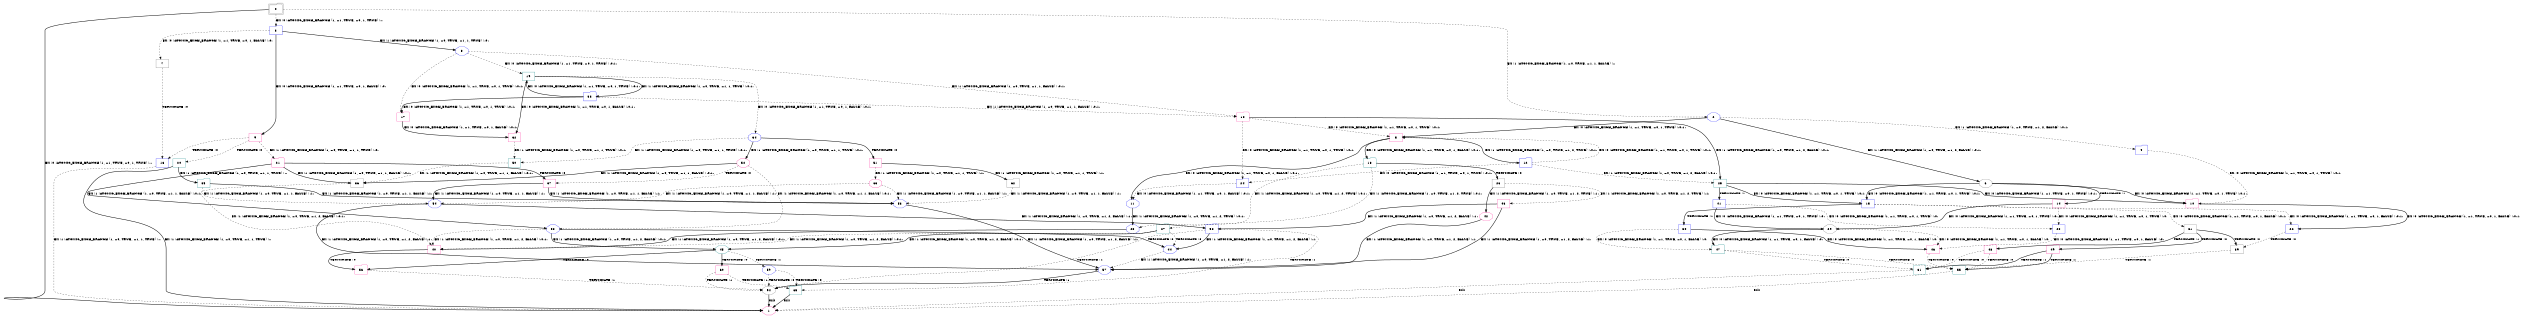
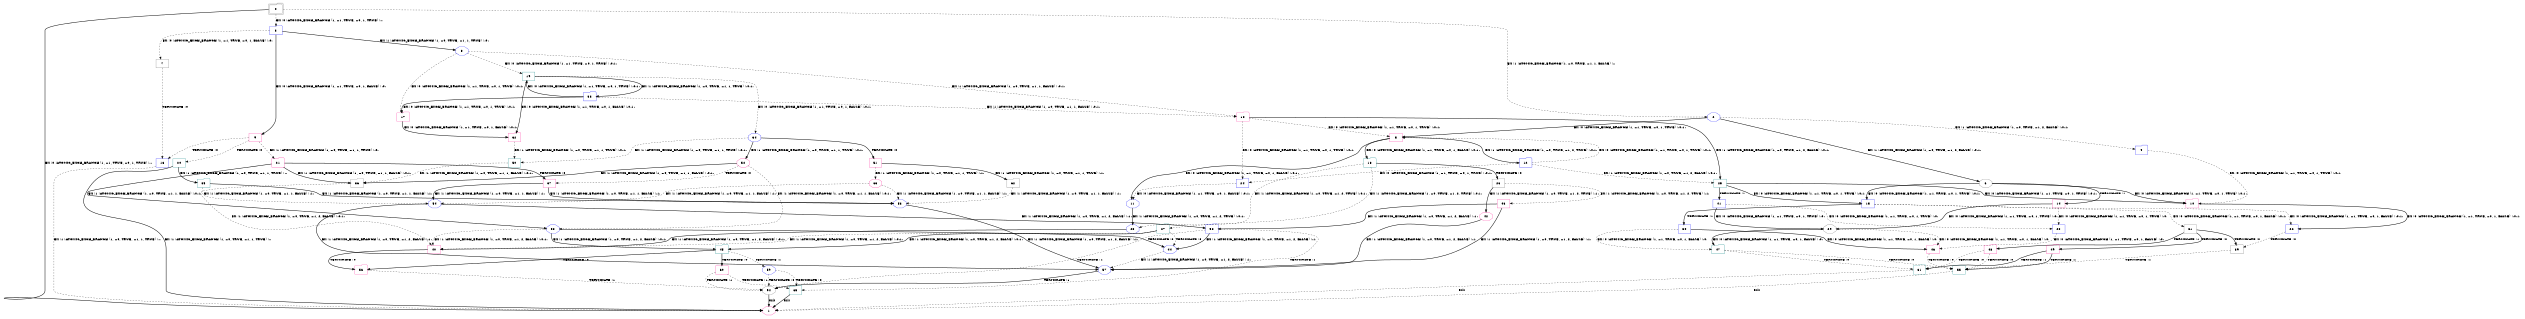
  digraph {
    node [color=blue shape=folder]
    edge [style=bold]
    0 [color=gray40 peripheries=2]
    1 [color=deeppink shape=octagon]
    2 [shape=octagon]
    3
    4
    5 [color=deeppink shape=box]
    6 [color=gray40 shape=octagon]
    7 [color=gray40 shape=box]
    8 [shape=octagon]
    9 [color=deeppink shape=box]
    10 [color=deeppink]
    11 [shape=octagon]
    12
    13 [color=teal]
    14 [color=deeppink shape=box]
    15 [shape=box]
    16 [shape=box]
    17 [color=deeppink]
    18 [color=deeppink]
    19 [color=teal shape=box]
    20 [color=teal shape=box]
    21 [color=deeppink]
    22 [shape=box]
    23 [shape=octagon]
    24
    25 [color=teal shape=box]
    26 [color=gray40]
    27 [color=teal]
    28 [shape=box]
    29 [color=gray40 shape=octagon]
    30 [shape=box]
    31 [color=gray40 shape=box]
    32 [color=deeppink]
    33
    34 [shape=octagon]
    35 [color=teal]
    36 [color=gray40]
    37 [color=deeppink shape=box]
    38 [shape=octagon]
    39 [color=gray40]
    40 [color=deeppink shape=box]
    41 [shape=box]
    42 [color=deeppink shape=octagon]
    43 [color=deeppink shape=box]
    44 [shape=octagon]
-   45 [color=teal shape=octagon]
+   45 [color=teal]
    46 [color=deeppink]
    47 [color=teal]
    48 [color=deeppink]
    49 [color=deeppink]
    50 [color=teal shape=box]
    51 [color=deeppink shape=box]
    52 [color=deeppink shape=octagon]
    53 [shape=octagon]
    54 [shape=octagon]
    55 [color=teal shape=box]
    56 [color=deeppink]
    57 [shape=octagon]
    58
    59 [shape=octagon]
    60 [color=deeppink shape=box]
    61 [color=teal]
    62 [color=gray40]
    63 [color=deeppink shape=octagon]
    n65 [color=gray40 label=94 shape=octagon]
    65 [color=teal]
    0 -> 1 [label="EX !0 !ATOMIC_EXCH_BRANCH (1, +1, TRUE, +0, 1, TRUE) !::"]
    0 -> 2 [label="EX !1 !ATOMIC_EXCH_BRANCH (1, +0, TRUE, +1, 1, FALSE) !::" style=dashed]
    0 -> 3 [label="EX !0 !ATOMIC_EXCH_BRANCH (1, +1, TRUE, +0, 1, TRUE) !::" style=dashed]
    2 -> 4 [label="EX !1 !ATOMIC_EXCH_BRANCH (1, +0, TRUE, +1, 2, FALSE) !:0:1:" style=dashed]
    2 -> 5 [label="EX !0 !ATOMIC_EXCH_BRANCH (1, +1, TRUE, +0, 1, TRUE) !:0:1:"]
    2 -> 6 [label="EX !1 !ATOMIC_EXCH_BRANCH (1, +0, TRUE, +1, 2, FALSE) !:0:1:"]
    3 -> 7 [label="EX !0 !ATOMIC_EXCH_BRANCH (1, +1, TRUE, +0, 1, FALSE) !:0:" style=dashed]
    3 -> 8 [label="EX !1 !ATOMIC_EXCH_BRANCH (1, +0, TRUE, +1, 1, TRUE) !:0:"]
    3 -> 9 [label="EX !0 !ATOMIC_EXCH_BRANCH (1, +1, TRUE, +0, 1, FALSE) !:0:"]
    4 -> 10 [label="EX !0 !ATOMIC_EXCH_BRANCH (1, +1, TRUE, +0, 1, TRUE) !:0:1:" style=dashed]
    5 -> 11 [label="EX !0 !ATOMIC_EXCH_BRANCH (1, +1, TRUE, +0, 1, FALSE) !:0:1:"]
    5 -> 12 [label="EX !1 !ATOMIC_EXCH_BRANCH (1, +0, TRUE, +1, 2, TRUE) !:0:1:"]
    5 -> 13 [label="EX !0 !ATOMIC_EXCH_BRANCH (1, +1, TRUE, +0, 1, FALSE) !:0:1:"]
    6 -> 10 [label="EX !0 !ATOMIC_EXCH_BRANCH (1, +1, TRUE, +0, 1, TRUE) !:0:1:"]
    6 -> 14 [label="TERMINATE !1"]
    6 -> 15 [label="EX !0 !ATOMIC_EXCH_BRANCH (1, +1, TRUE, +0, 1, TRUE) !:0:1:"]
    7 -> 16 [label="TERMINATE !0" style=dashed]
    8 -> 17 [label="EX !0 !ATOMIC_EXCH_BRANCH (1, +1, TRUE, +0, 1, TRUE) !:0:1:" style=dashed]
    8 -> 18 [label="EX !1 !ATOMIC_EXCH_BRANCH (1, +0, TRUE, +1, 1, FALSE) !:0:1:" style=dashed]
    8 -> 19 [label="EX !0 !ATOMIC_EXCH_BRANCH (1, +1, TRUE, +0, 1, TRUE) !:0:1:" style=dashed]
    9 -> 16 [label="TERMINATE !0" style=dashed]
    9 -> 20 [label="TERMINATE !0" style=dashed]
    9 -> 21 [label="EX !1 !ATOMIC_EXCH_BRANCH (1, +0, TRUE, +1, 1, TRUE) !:0:" style=dashed]
    10 -> 22 [label="EX !0 !ATOMIC_EXCH_BRANCH (1, +1, TRUE, +0, 1, FALSE) !:0:1:"]
    11 -> 23 [label="EX !1 !ATOMIC_EXCH_BRANCH (1, +0, TRUE, +1, 2, TRUE) !:0:1:"]
    12 -> 5 [label="EX !0 !ATOMIC_EXCH_BRANCH (1, +1, TRUE, +0, 1, TRUE) !:0:1:" style=dashed]
    12 -> 24 [label="EX !0 !ATOMIC_EXCH_BRANCH (1, +1, TRUE, +0, 1, TRUE) !:0:1:" style=dashed]
    12 -> 25 [label="EX !1 !ATOMIC_EXCH_BRANCH (1, +0, TRUE, +1, 2, FALSE) !:0:1:" style=dashed]
    13 -> 23 [label="EX !1 !ATOMIC_EXCH_BRANCH (1, +0, TRUE, +1, 2, TRUE) !:0:1:" style=dashed]
    13 -> 26 [label="TERMINATE !0"]
    13 -> 27 [label="EX !1 !ATOMIC_EXCH_BRANCH (1, +0, TRUE, +1, 2, TRUE) !:0:1:" style=dashed]
    14 -> 28 [label="EX !0 !ATOMIC_EXCH_BRANCH (1, +1, TRUE, +0, 1, TRUE) !:0:" style=dashed]
    14 -> 29 [label="EX !0 !ATOMIC_EXCH_BRANCH (1, +1, TRUE, +0, 1, TRUE) !:0:"]
    15 -> 22 [label="EX !0 !ATOMIC_EXCH_BRANCH (1, +1, TRUE, +0, 1, FALSE) !:0:1:" style=dashed]
    15 -> 30 [label="TERMINATE !1"]
    15 -> 31 [label="EX !0 !ATOMIC_EXCH_BRANCH (1, +1, TRUE, +0, 1, FALSE) !:0:1:" style=dashed]
    16 -> 1 [label="EX !1 !ATOMIC_EXCH_BRANCH (1, +0, TRUE, +1, 1, TRUE) !::" style=dashed]
    17 -> 32 [label="EX !0 !ATOMIC_EXCH_BRANCH (1, +1, TRUE, +0, 1, FALSE) !:0:1:"]
    18 -> 5 [label="EX !0 !ATOMIC_EXCH_BRANCH (1, +1, TRUE, +0, 1, TRUE) !:0:1:" style=dashed]
    18 -> 24 [label="EX !0 !ATOMIC_EXCH_BRANCH (1, +1, TRUE, +0, 1, TRUE) !:0:1:" style=dashed]
    18 -> 25 [label="EX !1 !ATOMIC_EXCH_BRANCH (1, +0, TRUE, +1, 2, FALSE) !:0:1:"]
    19 -> 32 [label="EX !0 !ATOMIC_EXCH_BRANCH (1, +1, TRUE, +0, 1, FALSE) !:0:1:"]
    19 -> 33 [label="EX !1 !ATOMIC_EXCH_BRANCH (1, +0, TRUE, +1, 1, TRUE) !:0:1:"]
    19 -> 34 [label="EX !0 !ATOMIC_EXCH_BRANCH (1, +1, TRUE, +0, 1, FALSE) !:0:1:" style=dashed]
    20 -> 1 [label="EX !1 !ATOMIC_EXCH_BRANCH (1, +0, TRUE, +1, 1, TRUE) !::"]
    20 -> 35 [label="EX !1 !ATOMIC_EXCH_BRANCH (1, +0, TRUE, +1, 1, TRUE) !::"]
    21 -> 36 [label="EX !1 !ATOMIC_EXCH_BRANCH (1, +0, TRUE, +1, 1, FALSE) !:0:1:"]
    21 -> 37 [label="TERMINATE !0"]
    21 -> 38 [label="EX !1 !ATOMIC_EXCH_BRANCH (1, +0, TRUE, +1, 1, FALSE) !:0:1:"]
    22 -> 39 [label="TERMINATE !0" style=dashed]
    23 -> 40 [label="EX !1 !ATOMIC_EXCH_BRANCH (1, +0, TRUE, +1, 2, FALSE) !:0:1:"]
    24 -> 11 [label="EX !0 !ATOMIC_EXCH_BRANCH (1, +1, TRUE, +0, 1, FALSE) !:0:1:" style=dashed]
    25 -> 10 [label="EX !0 !ATOMIC_EXCH_BRANCH (1, +1, TRUE, +0, 1, TRUE) !:0:1:"]
    25 -> 15 [label="EX !0 !ATOMIC_EXCH_BRANCH (1, +1, TRUE, +0, 1, TRUE) !:0:1:"]
    25 -> 41 [label="TERMINATE !1"]
    26 -> 42 [label="EX !1 !ATOMIC_EXCH_BRANCH (1, +0, TRUE, +1, 2, TRUE) !:1:"]
    26 -> 43 [label="EX !1 !ATOMIC_EXCH_BRANCH (1, +0, TRUE, +1, 2, TRUE) !:1:" style=dashed]
    27 -> 40 [label="EX !1 !ATOMIC_EXCH_BRANCH (1, +0, TRUE, +1, 2, FALSE) !:0:1:" style=dashed]
    27 -> 44 [label="TERMINATE !0" style=dashed]
    27 -> 45 [label="EX !1 !ATOMIC_EXCH_BRANCH (1, +0, TRUE, +1, 2, FALSE) !:0:1:"]
    28 -> 46 [label="EX !0 !ATOMIC_EXCH_BRANCH (1, +1, TRUE, +0, 1, FALSE) !:0:" style=dashed]
    29 -> 46 [label="EX !0 !ATOMIC_EXCH_BRANCH (1, +1, TRUE, +0, 1, FALSE) !:0:" style=dashed]
    29 -> 47 [label="EX !0 !ATOMIC_EXCH_BRANCH (1, +1, TRUE, +0, 1, FALSE) !:0:"]
    30 -> 46 [label="EX !0 !ATOMIC_EXCH_BRANCH (1, +1, TRUE, +0, 1, FALSE) !:0:"]
    30 -> 47 [label="EX !0 !ATOMIC_EXCH_BRANCH (1, +1, TRUE, +0, 1, FALSE) !:0:" style=dashed]
    31 -> 39 [label="TERMINATE !0"]
    31 -> 48 [label="TERMINATE !1"]
    31 -> 49 [label="TERMINATE !0"]
    32 -> 50 [label="EX !1 !ATOMIC_EXCH_BRANCH (1, +0, TRUE, +1, 1, TRUE) !:0:1:" style=dashed]
    33 -> 17 [label="EX !0 !ATOMIC_EXCH_BRANCH (1, +1, TRUE, +0, 1, TRUE) !:0:1:"]
    33 -> 18 [label="EX !1 !ATOMIC_EXCH_BRANCH (1, +0, TRUE, +1, 1, FALSE) !:0:1:" style=dashed]
    33 -> 19 [label="EX !0 !ATOMIC_EXCH_BRANCH (1, +1, TRUE, +0, 1, TRUE) !:0:1:"]
    34 -> 50 [label="EX !1 !ATOMIC_EXCH_BRANCH (1, +0, TRUE, +1, 1, TRUE) !:0:1:" style=dashed]
    34 -> 51 [label="TERMINATE !0"]
    34 -> 52 [label="EX !1 !ATOMIC_EXCH_BRANCH (1, +0, TRUE, +1, 1, TRUE) !:0:1:"]
    35 -> 53 [label="EX !1 !ATOMIC_EXCH_BRANCH (1, +0, TRUE, +1, 1, FALSE) !:1:"]
    35 -> 54 [label="EX !1 !ATOMIC_EXCH_BRANCH (1, +0, TRUE, +1, 1, FALSE) !:1:" style=dashed]
    36 -> 40 [label="EX !1 !ATOMIC_EXCH_BRANCH (1, +0, TRUE, +1, 2, FALSE) !:0:1:" style=dashed]
    37 -> 53 [label="EX !1 !ATOMIC_EXCH_BRANCH (1, +0, TRUE, +1, 1, FALSE) !:1:"]
    37 -> 54 [label="EX !1 !ATOMIC_EXCH_BRANCH (1, +0, TRUE, +1, 1, FALSE) !:1:"]
    38 -> 40 [label="EX !1 !ATOMIC_EXCH_BRANCH (1, +0, TRUE, +1, 2, FALSE) !:0:1:" style=dashed]
    38 -> 44 [label="TERMINATE !0"]
    38 -> 45 [label="EX !1 !ATOMIC_EXCH_BRANCH (1, +0, TRUE, +1, 2, FALSE) !:0:1:"]
    39 -> 55 [label="TERMINATE !1" style=dashed]
    40 -> 56 [label="TERMINATE !0"]
    41 -> 28 [label="EX !0 !ATOMIC_EXCH_BRANCH (1, +1, TRUE, +0, 1, TRUE) !:0:" style=dashed]
    41 -> 29 [label="EX !0 !ATOMIC_EXCH_BRANCH (1, +1, TRUE, +0, 1, TRUE) !:0:"]
    42 -> 57 [label="EX !1 !ATOMIC_EXCH_BRANCH (1, +0, TRUE, +1, 2, FALSE) !:1:"]
    43 -> 57 [label="EX !1 !ATOMIC_EXCH_BRANCH (1, +0, TRUE, +1, 2, FALSE) !:1:"]
    43 -> 58 [label="EX !1 !ATOMIC_EXCH_BRANCH (1, +0, TRUE, +1, 2, FALSE) !:1:"]
    44 -> 57 [label="EX !1 !ATOMIC_EXCH_BRANCH (1, +0, TRUE, +1, 2, FALSE) !:1:" style=dashed]
    45 -> 56 [label="TERMINATE !0"]
    45 -> 59 [label="TERMINATE !1" style=dashed]
    45 -> 60 [label="TERMINATE !0"]
    46 -> 55 [label="TERMINATE !0" style=dashed]
    47 -> 55 [label="TERMINATE !0" style=dashed]
    47 -> 61 [label="TERMINATE !0" style=dashed]
    48 -> 55 [label="TERMINATE !0" style=dashed]
    48 -> 61 [label="TERMINATE !0" style=dashed]
    49 -> 55 [label="TERMINATE !1"]
    49 -> 61 [label="TERMINATE !1"]
    50 -> 36 [label="EX !1 !ATOMIC_EXCH_BRANCH (1, +0, TRUE, +1, 1, FALSE) !:0:1:" style=dashed]
    51 -> 62 [label="EX !1 !ATOMIC_EXCH_BRANCH (1, +0, TRUE, +1, 1, TRUE) !:1:"]
    51 -> 63 [label="EX !1 !ATOMIC_EXCH_BRANCH (1, +0, TRUE, +1, 1, TRUE) !:1:" style=dashed]
    52 -> 36 [label="EX !1 !ATOMIC_EXCH_BRANCH (1, +0, TRUE, +1, 1, FALSE) !:0:1:"]
    52 -> 37 [label="TERMINATE !0" style=dashed]
    52 -> 38 [label="EX !1 !ATOMIC_EXCH_BRANCH (1, +0, TRUE, +1, 1, FALSE) !:0:1:" style=dashed]
    53 -> 57 [label="EX !1 !ATOMIC_EXCH_BRANCH (1, +0, TRUE, +1, 2, FALSE) !:1:"]
    54 -> 57 [label="EX !1 !ATOMIC_EXCH_BRANCH (1, +0, TRUE, +1, 2, FALSE) !:1:"]
    54 -> 58 [label="EX !1 !ATOMIC_EXCH_BRANCH (1, +0, TRUE, +1, 2, FALSE) !:1:"]
    55 -> 1 [label=exit style=dashed]
    56 -> n65 [label="TERMINATE !1" style=dashed]
    57 -> n65 [label="TERMINATE !1"]
    58 -> 44 [label="EX !1 !ATOMIC_EXCH_BRANCH (1, +0, TRUE, +1, 2, FALSE) !:1:"]
    58 -> n65 [label="TERMINATE !1" style=dashed]
    58 -> 65 [label="TERMINATE !1" style=dashed]
    59 -> n65 [label="TERMINATE !0" style=dashed]
    59 -> 65 [label="TERMINATE !0" style=dashed]
    60 -> n65 [label="TERMINATE !1" style=dashed]
    60 -> 65 [label="TERMINATE !1" style=dashed]
    61 -> 1 [label=exit style=dashed]
    62 -> 53 [label="EX !1 !ATOMIC_EXCH_BRANCH (1, +0, TRUE, +1, 1, FALSE) !:1:" style=dashed]
    63 -> 53 [label="EX !1 !ATOMIC_EXCH_BRANCH (1, +0, TRUE, +1, 1, FALSE) !:1:" style=dashed]
    63 -> 54 [label="EX !1 !ATOMIC_EXCH_BRANCH (1, +0, TRUE, +1, 1, FALSE) !:1:" style=dashed]
    n65 -> 1 [label=exit]
    65 -> 1 [label=exit]
  }
